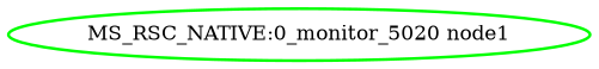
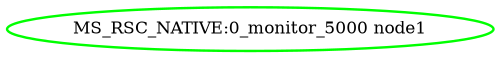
  digraph {
-   "MS_RSC_NATIVE:0_monitor_5000 node1" [color=green fontcolor=black style=bold label="MS_RSC_NATIVE:0_monitor_5020 node1"]
+   "MS_RSC_NATIVE:0_monitor_5000 node1" [color=green fontcolor=black style=bold]
  }
